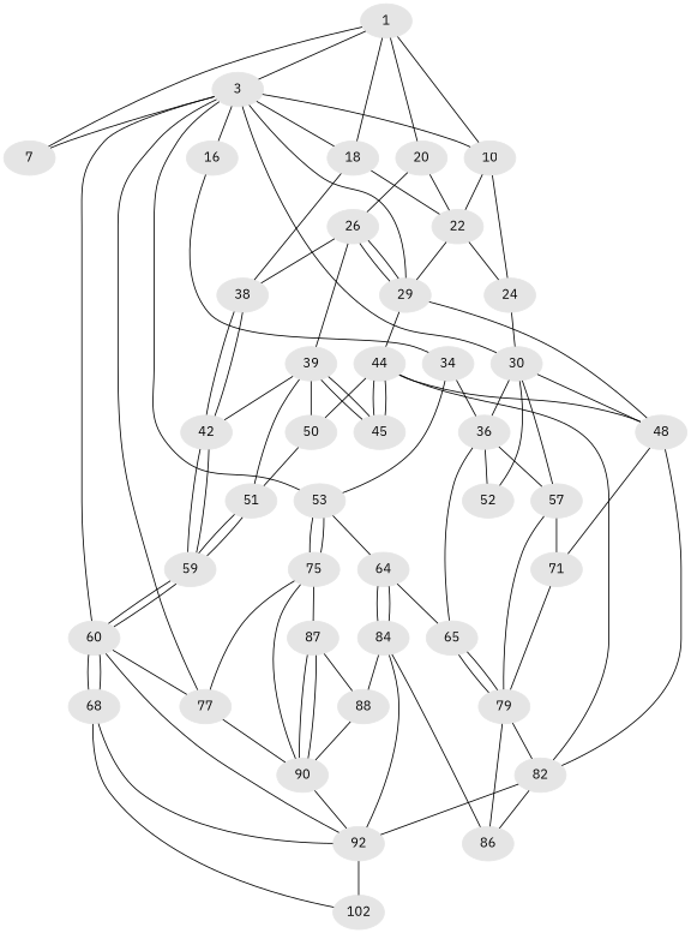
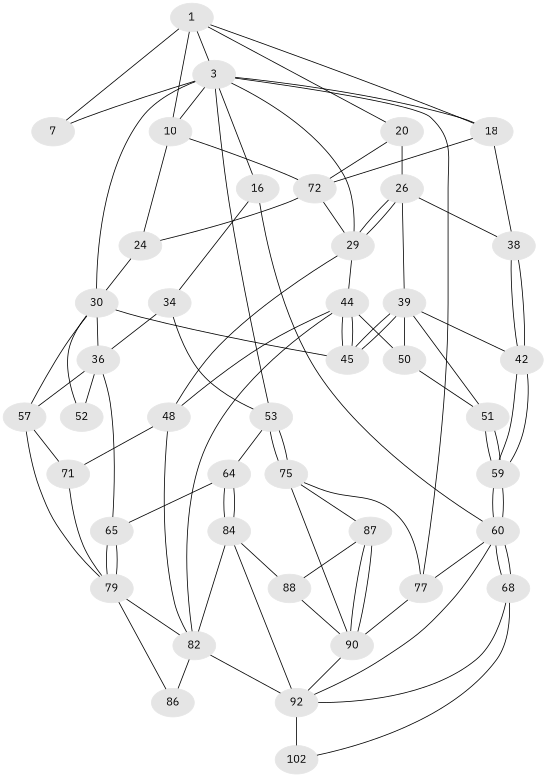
  graph {
    fontname="IBM Plex Sans"
    node [color=gray90 fontname="IBM Plex Sans" style=filled]
    edge [fontname="IBM Plex Sans"]
    1 [super="+2+8"]
    3 [super="+4+13"]
    7
    10 [super="+11+15"]
    18 [super="+19"]
    20 [super="+21+23"]
    16
    30 [super="+31"]
    53 [super="+54"]
    60 [super="+61"]
    77
    29 [super="+43"]
-   22 [super="+25"]
+   22 [super="+25" label=72]
    24
    38
    26 [super="+27"]
    34 [super="+35"]
    48 [super="+72"]
    36 [super="+37+55"]
    52
    57 [super="+69"]
    64
    75 [super="+78+76"]
    68 [super="+94"]
    92 [super="+93+97"]
    90 [super="+99"]
    42
    39 [super="+40"]
    44 [super="+58"]
    45
    50
    51
    82 [super="+83+96"]
    71
    65
    79 [super="+80"]
    59
    102
    86
    84 [super="+89+85"]
    87
    88
    1 -- 3
    1 -- 7
    1 -- 10 [weight=2]
    1 -- 18
    1 -- 20
    3 -- 7
    3 -- 10
    3 -- 18
    3 -- 16 [weight=2]
    3 -- 30 [weight=2]
    3 -- 53
-   3 -- 60
+   16 -- 60
    3 -- 77
    3 -- 29
    10 -- 22
    10 -- 24
    18 -- 22
    18 -- 38
    20 -- 22
    20 -- 26 [weight=2]
    16 -- 34
-   30 -- 48
+   30 -- 45
    30 -- 36
    30 -- 52
    30 -- 57
    53 -- 64
    53 -- 75 [weight=2]
    53 -- 75
    60 -- 77
    60 -- 68 [weight=2]
    60 -- 68
    60 -- 92
    77 -- 90
    29 -- 48
    29 -- 44
    22 -- 29
    22 -- 24
    24 -- 30
    38 -- 42
    38 -- 42
    26 -- 29
    26 -- 29
    26 -- 38
    26 -- 39
    34 -- 53
    34 -- 36
    48 -- 82
    48 -- 71
    36 -- 52 [weight=2]
    36 -- 57 [weight=2]
    36 -- 65
    57 -- 71
    57 -- 79
    64 -- 65
    64 -- 84
    64 -- 84
    75 -- 77
    75 -- 90
    75 -- 87
    68 -- 92
    68 -- 102
    92 -- 102 [weight=2]
    90 -- 92
    42 -- 59
    42 -- 59
    39 -- 42
    39 -- 45 [weight=2]
    39 -- 45
    39 -- 50
    39 -- 51
    44 -- 48
    44 -- 45
    44 -- 45
    44 -- 50
    44 -- 82
    50 -- 51
    51 -- 59
    51 -- 59
    82 -- 92 [weight=3]
    82 -- 86
    71 -- 79
    65 -- 79
    65 -- 79
    79 -- 82
    79 -- 86
    59 -- 60
    59 -- 60
    84 -- 92
-   84 -- 86
+   84 -- 82
    84 -- 88
    87 -- 90
    87 -- 90
    87 -- 88
    88 -- 90
  }
